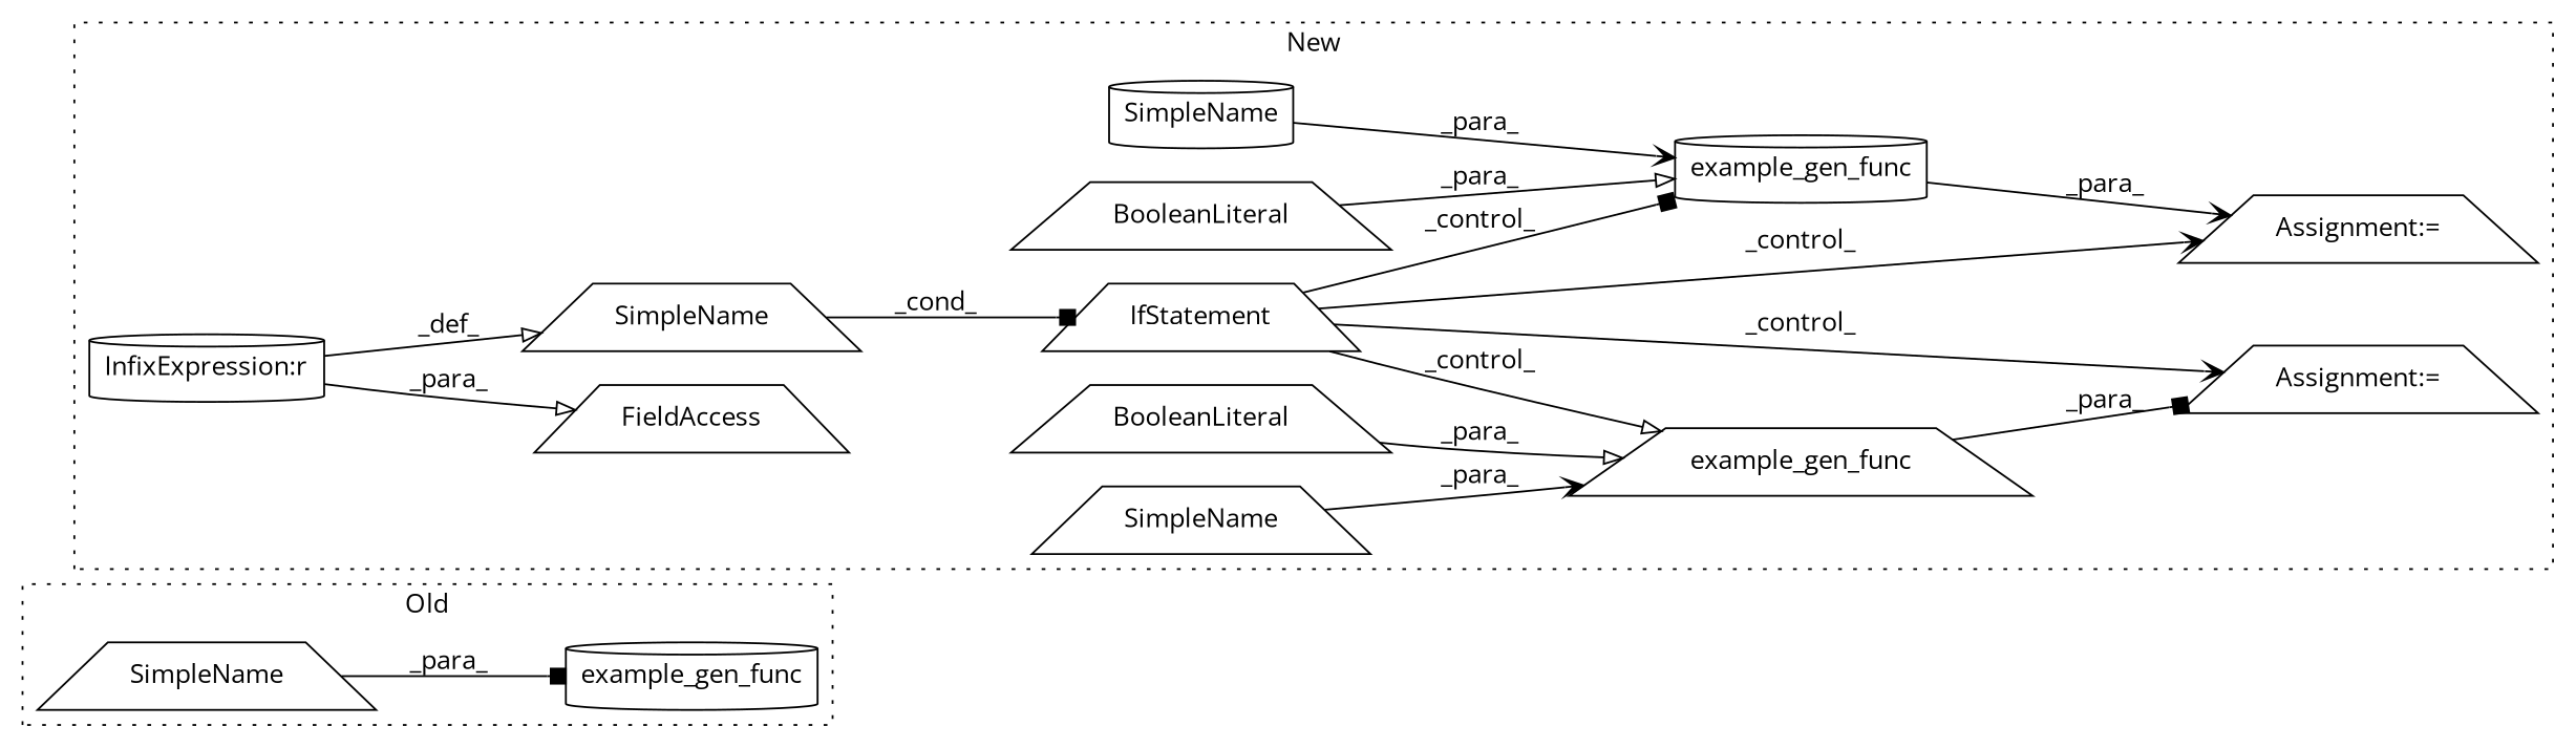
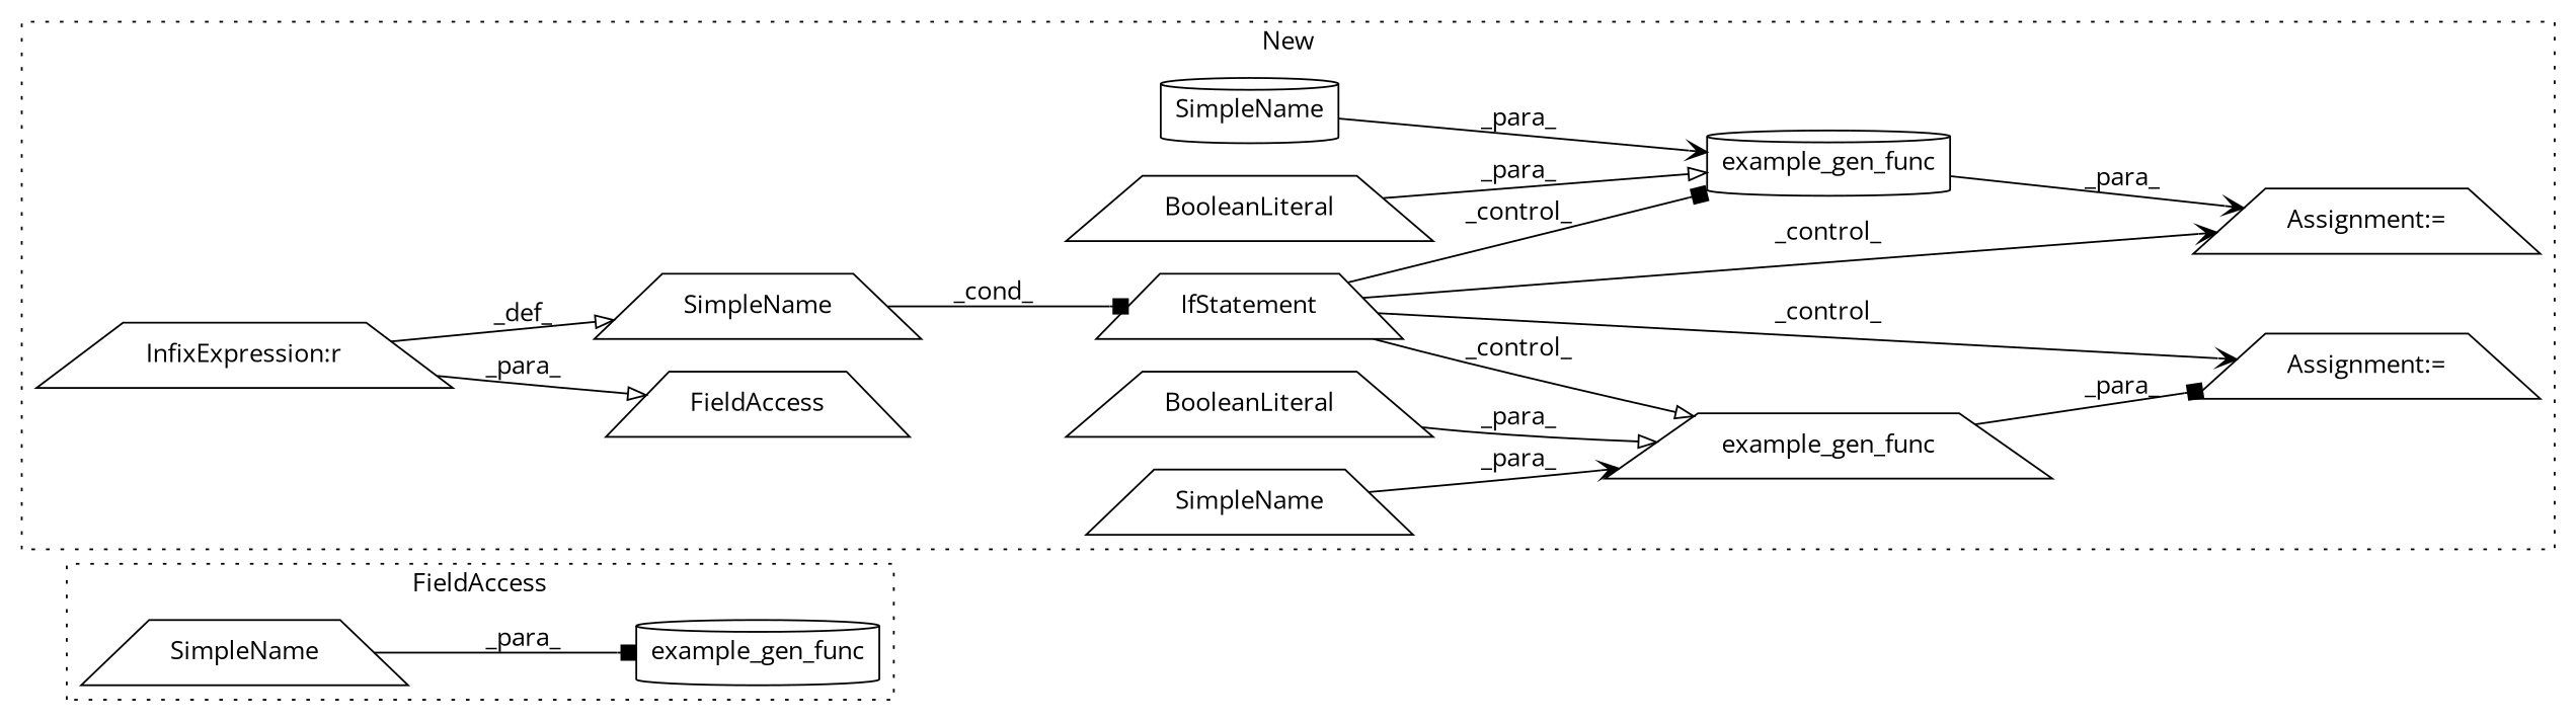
  digraph {
    fontname="Open Sans"
    rankdir=LR
    node [a=42 fontname="Open Sans" l=4 shape=trapezium]
    edge [arrowhead=onormal fontname="Open Sans"]
    n1 [a=32 l="17,1" label=example_gen_func s="1138,1175" shape=cylinder]
    n2 [label=SimpleName s=1155]
    n3 [a=32 l="17,1" label=example_gen_func s="1199,1235"]
-   n4 [a=27 label="InfixExpression:r" s=1159 shape=cylinder]
+   n4 [a=27 label="InfixExpression:r" s=1159]
    n5 [a=32 l="17,1" label=example_gen_func s="1270,1296" shape=cylinder]
    n6 [a=22 l=14 label=FieldAccess s=1163]
    n7 [a=9 label=BooleanLiteral s=1221]
    n8 [a=25 l="4,2" label=IfStatement s="1139,1177"]
    n9 [a=9 label=BooleanLiteral s=1292]
    n10 [label=SimpleName l=""]
    n11 [a=7 l=1 label="Assignment:=" s=1198]
    n12 [a=7 l=1 label="Assignment:=" s=1269]
    n13 [label=SimpleName s=1287 shape=cylinder]
    n14 [label=SimpleName s=1216]
    subgraph cluster_1 {
-     label=Old
+     label=FieldAccess
      style=dotted
      n1
      n2
    }
    subgraph cluster_2 {
      label=New
      style=dotted
      n3
      n4
      n5
      n6
      n7
      n8
      n9
      n10
      n11
      n12
      n13
      n14
    }
    n2 -> n1 [arrowhead=box label=_para_]
    n3 -> n11 [arrowhead=box label=_para_]
    n4 -> n6 [label=_para_]
    n4 -> n10 [label=_def_]
    n5 -> n12 [arrowhead=vee label=_para_]
    n7 -> n3 [label=_para_]
    n8 -> n3 [label=_control_]
    n8 -> n5 [arrowhead=box label=_control_]
    n8 -> n11 [arrowhead=vee label=_control_]
    n8 -> n12 [arrowhead=vee label=_control_]
    n9 -> n5 [label=_para_]
    n10 -> n8 [arrowhead=box label=_cond_]
    n13 -> n5 [arrowhead=vee label=_para_]
    n14 -> n3 [arrowhead=vee label=_para_]
  }
